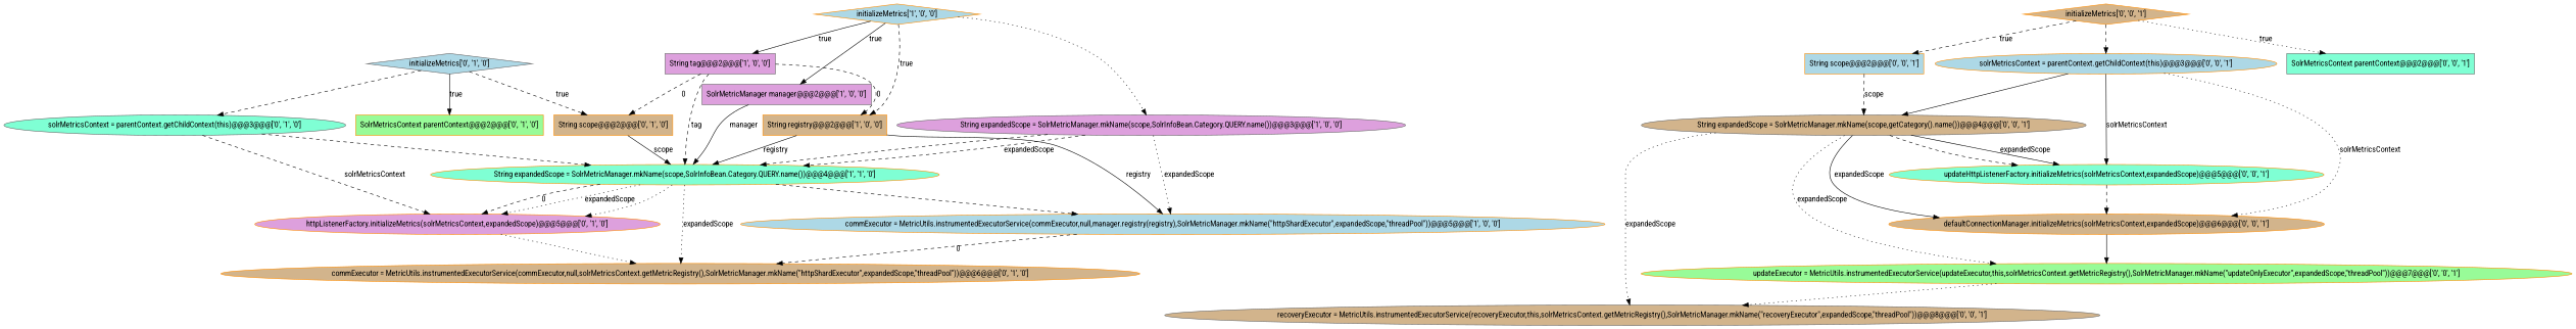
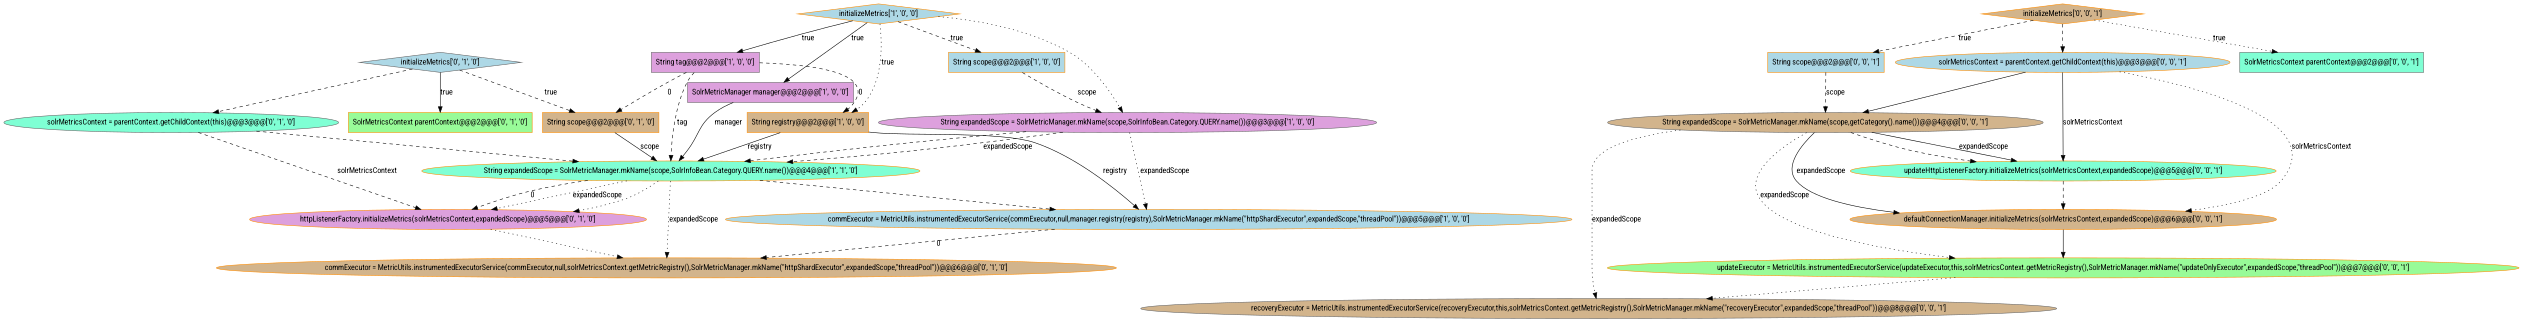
  digraph {
    fontname="Roboto Condensed"
    node [color=darkorange fillcolor=tan fontname="Roboto Condensed" shape=ellipse style=filled]
    edge [fontname="Roboto Condensed" style=dashed]
    n1 [label="commExecutor = MetricUtils.instrumentedExecutorService(commExecutor,null,solrMetricsContext.getMetricRegistry(),SolrMetricManager.mkName(\"httpShardExecutor\",expandedScope,\"threadPool\"))@@@6@@@['0', '1', '0']"]
    n2 [color=gray40 label="String expandedScope = SolrMetricManager.mkName(scope,getCategory().name())@@@4@@@['0', '0', '1']"]
    n3 [fillcolor=aquamarine label="updateHttpListenerFactory.initializeMetrics(solrMetricsContext,expandedScope)@@@5@@@['0', '0', '1']"]
    n4 [color=gray40 label="recoveryExecutor = MetricUtils.instrumentedExecutorService(recoveryExecutor,this,solrMetricsContext.getMetricRegistry(),SolrMetricManager.mkName(\"recoveryExecutor\",expandedScope,\"threadPool\"))@@@8@@@['0', '0', '1']"]
    n5 [fillcolor=palegreen label="updateExecutor = MetricUtils.instrumentedExecutorService(updateExecutor,this,solrMetricsContext.getMetricRegistry(),SolrMetricManager.mkName(\"updateOnlyExecutor\",expandedScope,\"threadPool\"))@@@7@@@['0', '0', '1']"]
    n6 [label="defaultConnectionManager.initializeMetrics(solrMetricsContext,expandedScope)@@@6@@@['0', '0', '1']"]
    n7 [color=gray40 fillcolor=plum label="String tag@@@2@@@['1', '0', '0']" shape=box]
    n8 [fillcolor=aquamarine label="String expandedScope = SolrMetricManager.mkName(scope,SolrInfoBean.Category.QUERY.name())@@@4@@@['1', '1', '0']"]
    n9 [label="String scope@@@2@@@['0', '1', '0']" shape=box]
    n10 [label="String registry@@@2@@@['1', '0', '0']" shape=box]
    n11 [color=gray40 fillcolor=aquamarine label="SolrMetricsContext parentContext@@@2@@@['0', '0', '1']" shape=box]
    n12 [fillcolor=lightblue label="commExecutor = MetricUtils.instrumentedExecutorService(commExecutor,null,manager.registry(registry),SolrMetricManager.mkName(\"httpShardExecutor\",expandedScope,\"threadPool\"))@@@5@@@['1', '0', '0']"]
    n13 [fillcolor=plum label="httpListenerFactory.initializeMetrics(solrMetricsContext,expandedScope)@@@5@@@['0', '1', '0']"]
    n14 [fillcolor=palegreen label="SolrMetricsContext parentContext@@@2@@@['0', '1', '0']" shape=box]
    n15 [color=gray40 fillcolor=lightblue label="initializeMetrics['0', '1', '0']" shape=diamond]
    n16 [color=gray40 fillcolor=aquamarine label="solrMetricsContext = parentContext.getChildContext(this)@@@3@@@['0', '1', '0']"]
    n17 [fillcolor=lightblue label="initializeMetrics['1', '0', '0']" shape=diamond]
+   n18 [fillcolor=lightblue label="String scope@@@2@@@['1', '0', '0']" shape=box]
    n19 [color=gray40 fillcolor=plum label="String expandedScope = SolrMetricManager.mkName(scope,SolrInfoBean.Category.QUERY.name())@@@3@@@['1', '0', '0']"]
    n20 [color=gray40 fillcolor=plum label="SolrMetricManager manager@@@2@@@['1', '0', '0']" shape=box]
    n21 [fillcolor=lightblue label="String scope@@@2@@@['0', '0', '1']" shape=box]
    n22 [fillcolor=lightblue label="solrMetricsContext = parentContext.getChildContext(this)@@@3@@@['0', '0', '1']"]
    n23 [label="initializeMetrics['0', '0', '1']" shape=diamond]
    n2 -> n3
    n2 -> n3 [label=expandedScope style=solid]
    n2 -> n4 [label=expandedScope style=dotted]
    n2 -> n5 [label=expandedScope style=dotted]
    n2 -> n6 [label=expandedScope style=solid]
    n3 -> n6
    n5 -> n4 [style=dotted]
    n6 -> n5 [style=solid]
    n7 -> n8 [label=tag]
    n7 -> n9 [label=0]
    n7 -> n10 [label=0]
    n8 -> n1 [label=expandedScope style=dotted]
    n8 -> n12
    n8 -> n13 [label=0]
    n8 -> n13 [label=expandedScope style=dotted]
    n8 -> n13 [style=dotted]
    n9 -> n8 [label=scope style=solid]
    n10 -> n8 [label=registry style=solid]
    n10 -> n12 [label=registry style=solid]
    n12 -> n1 [label=0]
    n13 -> n1 [style=dotted]
    n15 -> n9 [label=true]
    n15 -> n14 [label=true style=solid]
    n15 -> n16
    n16 -> n8
    n16 -> n13 [label=solrMetricsContext]
    n17 -> n7 [label=true style=solid]
-   n17 -> n10 [label=true]
+   n17 -> n10 [label=true style=dotted]
+   n17 -> n18 [label=true]
    n17 -> n19 [style=dotted]
    n17 -> n20 [label=true style=solid]
+   n18 -> n19 [label=scope]
    n19 -> n8 [label=expandedScope]
    n19 -> n8
    n19 -> n12 [label=expandedScope style=dotted]
    n20 -> n8 [label=manager style=solid]
    n21 -> n2 [label=scope]
    n22 -> n2 [style=solid]
    n22 -> n3 [label=solrMetricsContext style=solid]
    n22 -> n6 [label=solrMetricsContext style=dotted]
    n23 -> n11 [label=true style=dotted]
    n23 -> n21 [label=true]
    n23 -> n22
  }
